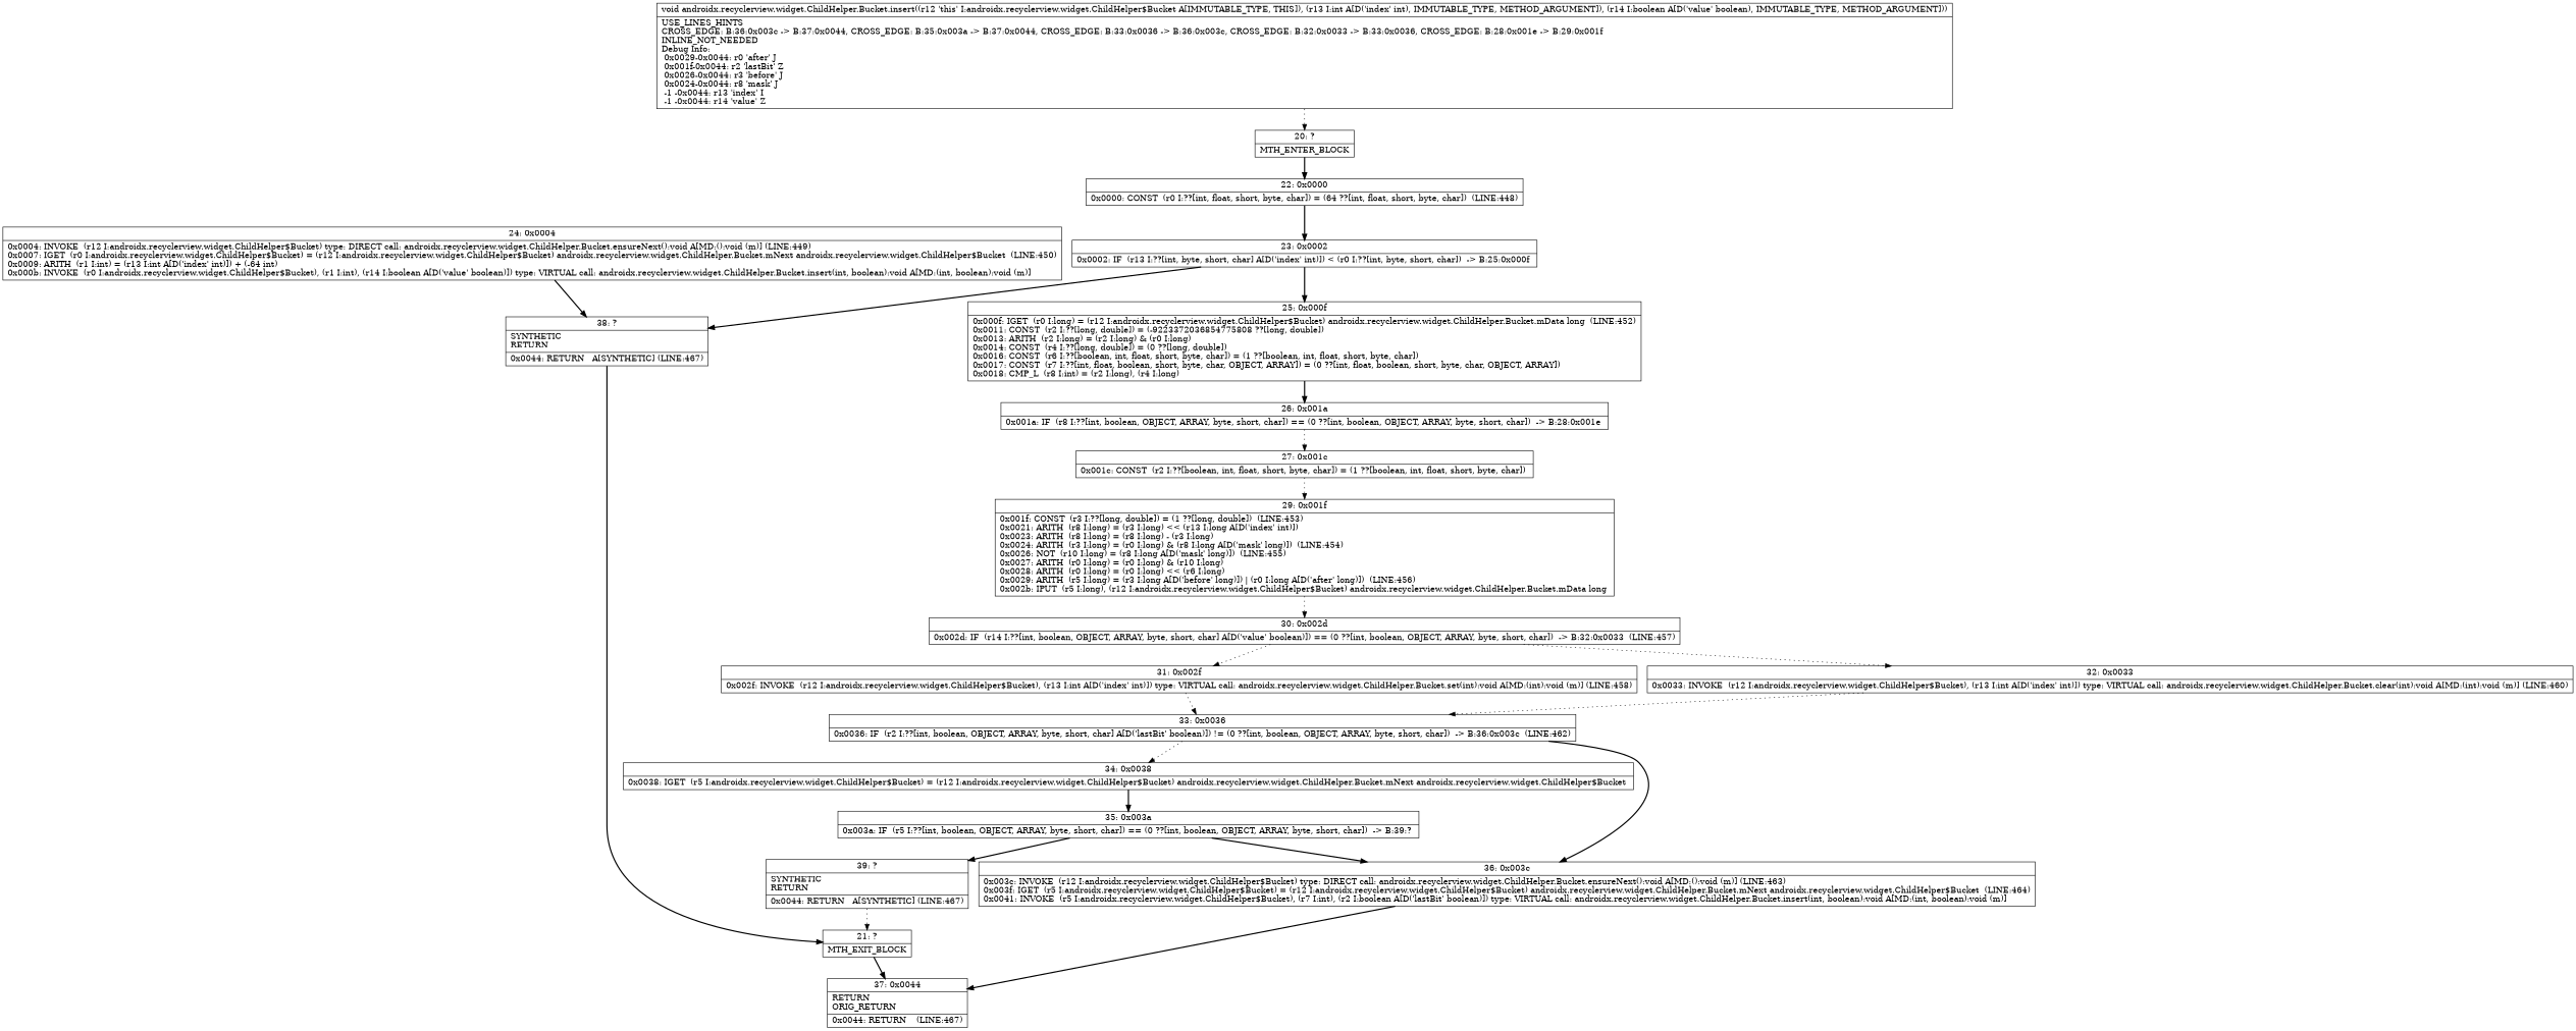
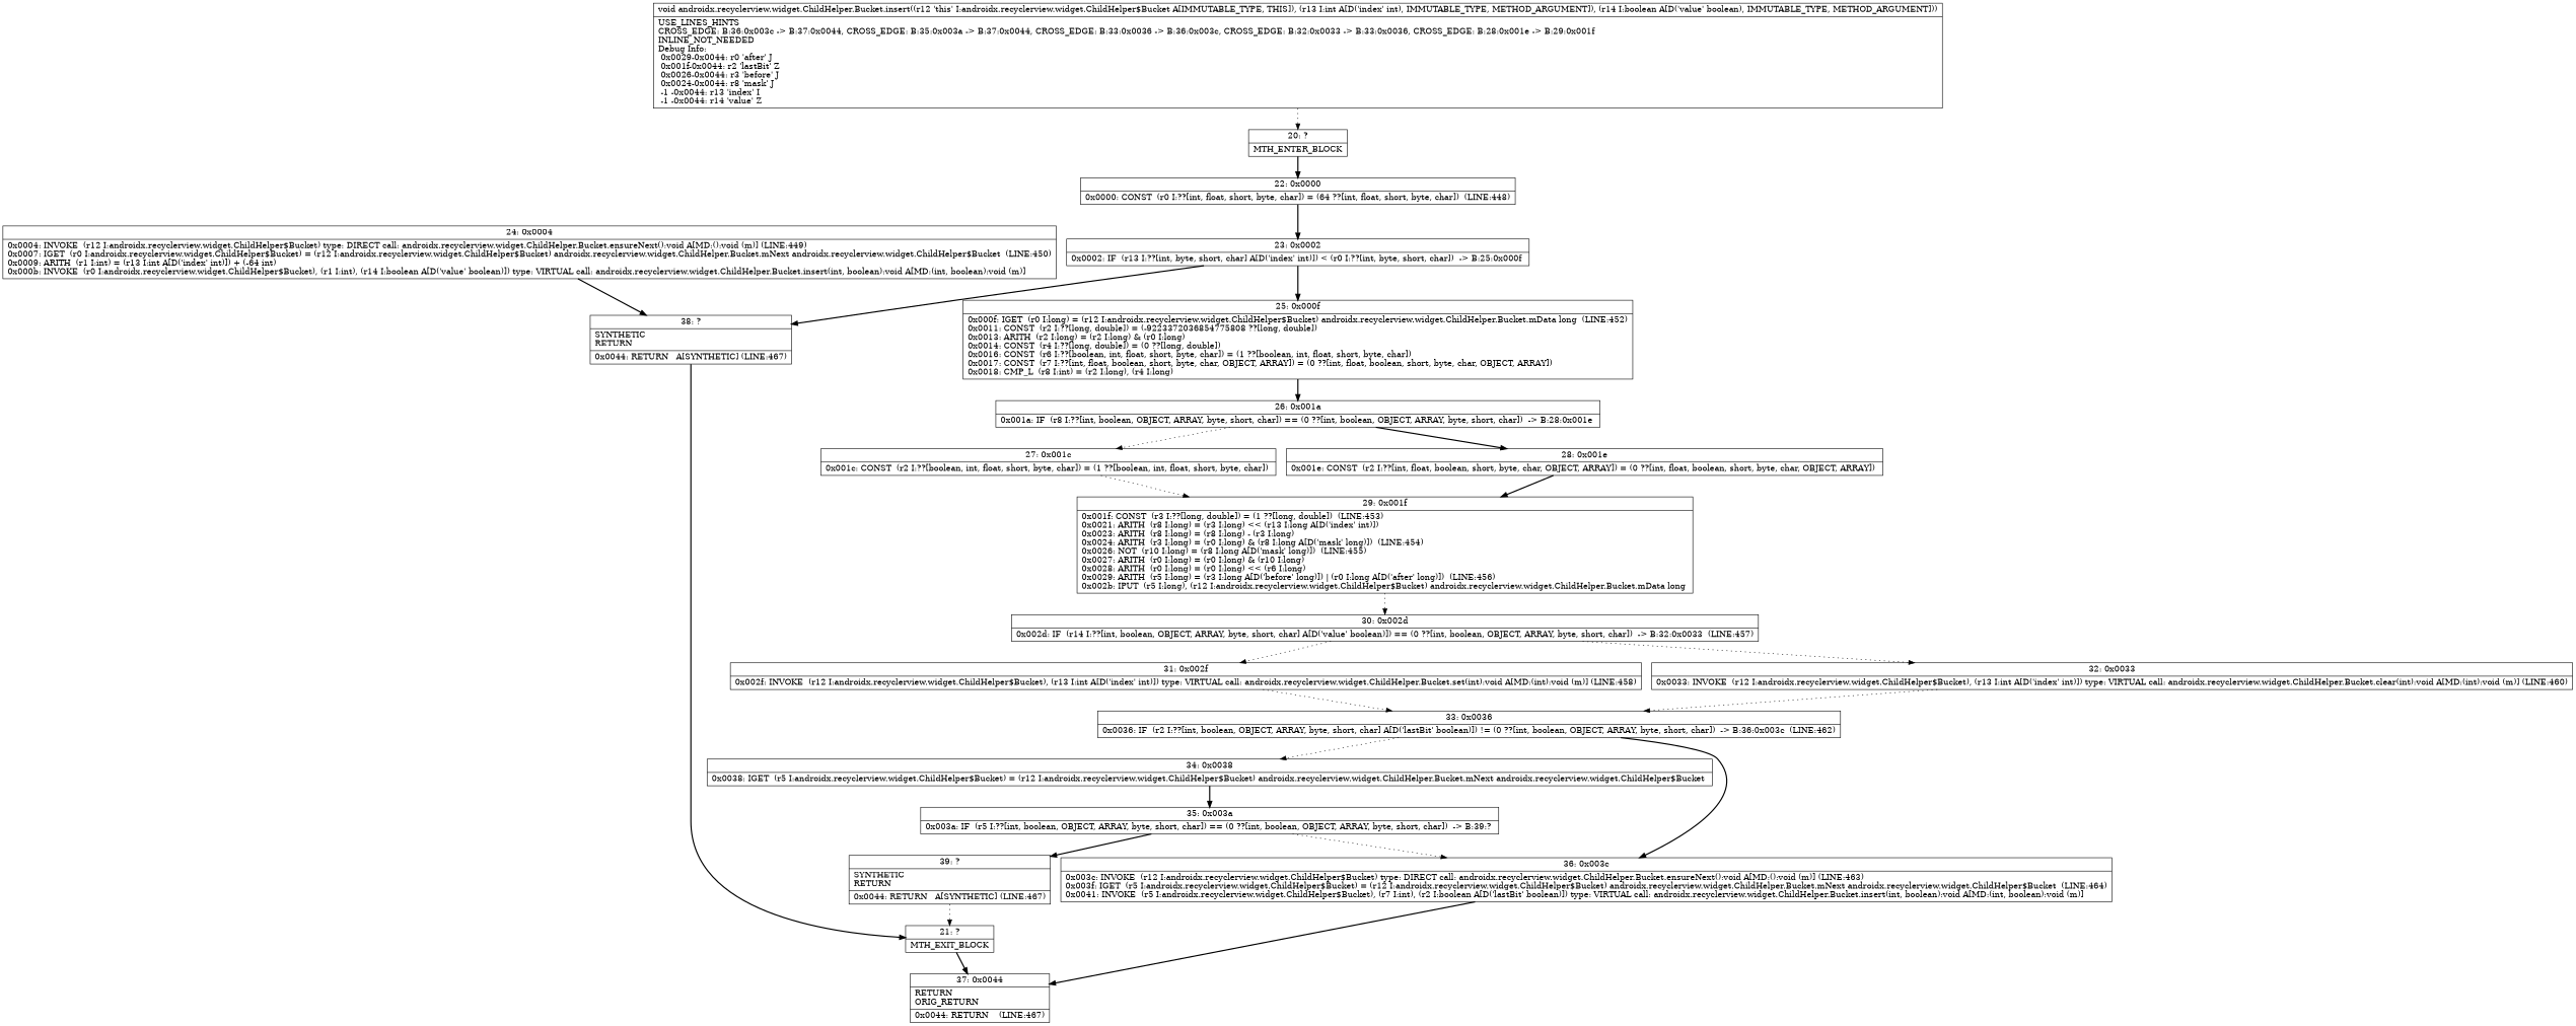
  digraph {
    node [shape=record]
    edge [style=bold]
    n1 [label="{20\:\ ?|MTH_ENTER_BLOCK\l}"]
    n2 [label="{22\:\ 0x0000|0x0000: CONST  (r0 I:??[int, float, short, byte, char]) = (64 ??[int, float, short, byte, char])  (LINE:448)\l}"]
    n3 [label="{23\:\ 0x0002|0x0002: IF  (r13 I:??[int, byte, short, char] A[D('index' int)]) \< (r0 I:??[int, byte, short, char])  \-\> B:25:0x000f \l}"]
    n4 [label="{25\:\ 0x000f|0x000f: IGET  (r0 I:long) = (r12 I:androidx.recyclerview.widget.ChildHelper$Bucket) androidx.recyclerview.widget.ChildHelper.Bucket.mData long  (LINE:452)\l0x0011: CONST  (r2 I:??[long, double]) = (\-9223372036854775808 ??[long, double]) \l0x0013: ARITH  (r2 I:long) = (r2 I:long) & (r0 I:long) \l0x0014: CONST  (r4 I:??[long, double]) = (0 ??[long, double]) \l0x0016: CONST  (r6 I:??[boolean, int, float, short, byte, char]) = (1 ??[boolean, int, float, short, byte, char]) \l0x0017: CONST  (r7 I:??[int, float, boolean, short, byte, char, OBJECT, ARRAY]) = (0 ??[int, float, boolean, short, byte, char, OBJECT, ARRAY]) \l0x0018: CMP_L  (r8 I:int) = (r2 I:long), (r4 I:long) \l}"]
    n5 [label="{38\:\ ?|SYNTHETIC\lRETURN\l|0x0044: RETURN   A[SYNTHETIC] (LINE:467)\l}"]
    n6 [label="{24\:\ 0x0004|0x0004: INVOKE  (r12 I:androidx.recyclerview.widget.ChildHelper$Bucket) type: DIRECT call: androidx.recyclerview.widget.ChildHelper.Bucket.ensureNext():void A[MD:():void (m)] (LINE:449)\l0x0007: IGET  (r0 I:androidx.recyclerview.widget.ChildHelper$Bucket) = (r12 I:androidx.recyclerview.widget.ChildHelper$Bucket) androidx.recyclerview.widget.ChildHelper.Bucket.mNext androidx.recyclerview.widget.ChildHelper$Bucket  (LINE:450)\l0x0009: ARITH  (r1 I:int) = (r13 I:int A[D('index' int)]) + (\-64 int) \l0x000b: INVOKE  (r0 I:androidx.recyclerview.widget.ChildHelper$Bucket), (r1 I:int), (r14 I:boolean A[D('value' boolean)]) type: VIRTUAL call: androidx.recyclerview.widget.ChildHelper.Bucket.insert(int, boolean):void A[MD:(int, boolean):void (m)]\l}"]
    n7 [label="{26\:\ 0x001a|0x001a: IF  (r8 I:??[int, boolean, OBJECT, ARRAY, byte, short, char]) == (0 ??[int, boolean, OBJECT, ARRAY, byte, short, char])  \-\> B:28:0x001e \l}"]
    n8 [label="{21\:\ ?|MTH_EXIT_BLOCK\l}"]
    n9 [label="{37\:\ 0x0044|RETURN\lORIG_RETURN\l|0x0044: RETURN    (LINE:467)\l}"]
    n10 [label="{27\:\ 0x001c|0x001c: CONST  (r2 I:??[boolean, int, float, short, byte, char]) = (1 ??[boolean, int, float, short, byte, char]) \l}"]
+   n11 [label="{28\:\ 0x001e|0x001e: CONST  (r2 I:??[int, float, boolean, short, byte, char, OBJECT, ARRAY]) = (0 ??[int, float, boolean, short, byte, char, OBJECT, ARRAY]) \l}"]
    n12 [label="{29\:\ 0x001f|0x001f: CONST  (r3 I:??[long, double]) = (1 ??[long, double])  (LINE:453)\l0x0021: ARITH  (r8 I:long) = (r3 I:long) \<\< (r13 I:long A[D('index' int)]) \l0x0023: ARITH  (r8 I:long) = (r8 I:long) \- (r3 I:long) \l0x0024: ARITH  (r3 I:long) = (r0 I:long) & (r8 I:long A[D('mask' long)])  (LINE:454)\l0x0026: NOT  (r10 I:long) = (r8 I:long A[D('mask' long)])  (LINE:455)\l0x0027: ARITH  (r0 I:long) = (r0 I:long) & (r10 I:long) \l0x0028: ARITH  (r0 I:long) = (r0 I:long) \<\< (r6 I:long) \l0x0029: ARITH  (r5 I:long) = (r3 I:long A[D('before' long)]) \| (r0 I:long A[D('after' long)])  (LINE:456)\l0x002b: IPUT  (r5 I:long), (r12 I:androidx.recyclerview.widget.ChildHelper$Bucket) androidx.recyclerview.widget.ChildHelper.Bucket.mData long \l}"]
    n13 [label="{30\:\ 0x002d|0x002d: IF  (r14 I:??[int, boolean, OBJECT, ARRAY, byte, short, char] A[D('value' boolean)]) == (0 ??[int, boolean, OBJECT, ARRAY, byte, short, char])  \-\> B:32:0x0033  (LINE:457)\l}"]
    n14 [label="{31\:\ 0x002f|0x002f: INVOKE  (r12 I:androidx.recyclerview.widget.ChildHelper$Bucket), (r13 I:int A[D('index' int)]) type: VIRTUAL call: androidx.recyclerview.widget.ChildHelper.Bucket.set(int):void A[MD:(int):void (m)] (LINE:458)\l}"]
    n15 [label="{32\:\ 0x0033|0x0033: INVOKE  (r12 I:androidx.recyclerview.widget.ChildHelper$Bucket), (r13 I:int A[D('index' int)]) type: VIRTUAL call: androidx.recyclerview.widget.ChildHelper.Bucket.clear(int):void A[MD:(int):void (m)] (LINE:460)\l}"]
    n16 [label="{33\:\ 0x0036|0x0036: IF  (r2 I:??[int, boolean, OBJECT, ARRAY, byte, short, char] A[D('lastBit' boolean)]) != (0 ??[int, boolean, OBJECT, ARRAY, byte, short, char])  \-\> B:36:0x003c  (LINE:462)\l}"]
    n17 [label="{34\:\ 0x0038|0x0038: IGET  (r5 I:androidx.recyclerview.widget.ChildHelper$Bucket) = (r12 I:androidx.recyclerview.widget.ChildHelper$Bucket) androidx.recyclerview.widget.ChildHelper.Bucket.mNext androidx.recyclerview.widget.ChildHelper$Bucket \l}"]
    n18 [label="{36\:\ 0x003c|0x003c: INVOKE  (r12 I:androidx.recyclerview.widget.ChildHelper$Bucket) type: DIRECT call: androidx.recyclerview.widget.ChildHelper.Bucket.ensureNext():void A[MD:():void (m)] (LINE:463)\l0x003f: IGET  (r5 I:androidx.recyclerview.widget.ChildHelper$Bucket) = (r12 I:androidx.recyclerview.widget.ChildHelper$Bucket) androidx.recyclerview.widget.ChildHelper.Bucket.mNext androidx.recyclerview.widget.ChildHelper$Bucket  (LINE:464)\l0x0041: INVOKE  (r5 I:androidx.recyclerview.widget.ChildHelper$Bucket), (r7 I:int), (r2 I:boolean A[D('lastBit' boolean)]) type: VIRTUAL call: androidx.recyclerview.widget.ChildHelper.Bucket.insert(int, boolean):void A[MD:(int, boolean):void (m)]\l}"]
    n19 [label="{35\:\ 0x003a|0x003a: IF  (r5 I:??[int, boolean, OBJECT, ARRAY, byte, short, char]) == (0 ??[int, boolean, OBJECT, ARRAY, byte, short, char])  \-\> B:39:? \l}"]
    n20 [label="{39\:\ ?|SYNTHETIC\lRETURN\l|0x0044: RETURN   A[SYNTHETIC] (LINE:467)\l}"]
    n21 [label="{void androidx.recyclerview.widget.ChildHelper.Bucket.insert((r12 'this' I:androidx.recyclerview.widget.ChildHelper$Bucket A[IMMUTABLE_TYPE, THIS]), (r13 I:int A[D('index' int), IMMUTABLE_TYPE, METHOD_ARGUMENT]), (r14 I:boolean A[D('value' boolean), IMMUTABLE_TYPE, METHOD_ARGUMENT]))  | USE_LINES_HINTS\lCROSS_EDGE: B:36:0x003c \-\> B:37:0x0044, CROSS_EDGE: B:35:0x003a \-\> B:37:0x0044, CROSS_EDGE: B:33:0x0036 \-\> B:36:0x003c, CROSS_EDGE: B:32:0x0033 \-\> B:33:0x0036, CROSS_EDGE: B:28:0x001e \-\> B:29:0x001f\lINLINE_NOT_NEEDED\lDebug Info:\l  0x0029\-0x0044: r0 'after' J\l  0x001f\-0x0044: r2 'lastBit' Z\l  0x0026\-0x0044: r3 'before' J\l  0x0024\-0x0044: r8 'mask' J\l  \-1 \-0x0044: r13 'index' I\l  \-1 \-0x0044: r14 'value' Z\l}"]
    n1 -> n2
    n2 -> n3
    n3 -> n4
    n3 -> n5
    n4 -> n7
    n5 -> n8
    n6 -> n5
    n7 -> n10 [style=dotted]
+   n7 -> n11
    n8 -> n9
    n10 -> n12 [style=dotted]
+   n11 -> n12
    n12 -> n13 [style=dotted]
    n13 -> n14 [style=dotted]
    n13 -> n15 [style=dotted]
    n14 -> n16 [style=dotted]
    n15 -> n16 [style=dotted]
    n16 -> n17 [style=dotted]
    n16 -> n18
    n17 -> n19
    n18 -> n9
-   n19 -> n18
+   n19 -> n18 [style=dotted]
    n19 -> n20
    n20 -> n8 [style=dotted]
    n21 -> n1 [style=dotted]
  }
